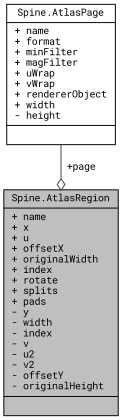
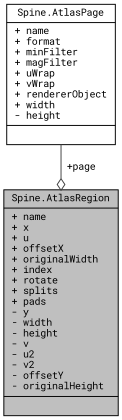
  digraph {
    fontname="Roboto Mono"
    node [color=black fontname="Roboto Mono" fontsize=10 shape=record style=filled]
-   n1 [fillcolor=grey75 fontcolor=black height=0.2 label="{Spine.AtlasRegion\n|+ name\l+ x\l+ u\l+ offsetX\l+ originalWidth\l+ index\l+ rotate\l+ splits\l+ pads\l- y\l- width\l- index\l- v\l- u2\l- v2\l- offsetY\l- originalHeight\l|}" width=0.4]
+   n1 [fillcolor=grey75 fontcolor=black height=0.2 label="{Spine.AtlasRegion\n|+ name\l+ x\l+ u\l+ offsetX\l+ originalWidth\l+ index\l+ rotate\l+ splits\l+ pads\l- y\l- width\l- height\l- v\l- u2\l- v2\l- offsetY\l- originalHeight\l|}" width=0.4]
    n2 [fillcolor=white height=0.2 label="{Spine.AtlasPage\n|+ name\l+ format\l+ minFilter\l+ magFilter\l+ uWrap\l+ vWrap\l+ rendererObject\l+ width\l- height\l|}" width=0.4]
    n2 -> n1 [arrowhead=odiamond color=grey25 fontname="Roboto Mono" fontsize=10 label=" +page" labelfontname=Helvetica labelfontsize=10 style=solid]
  }
